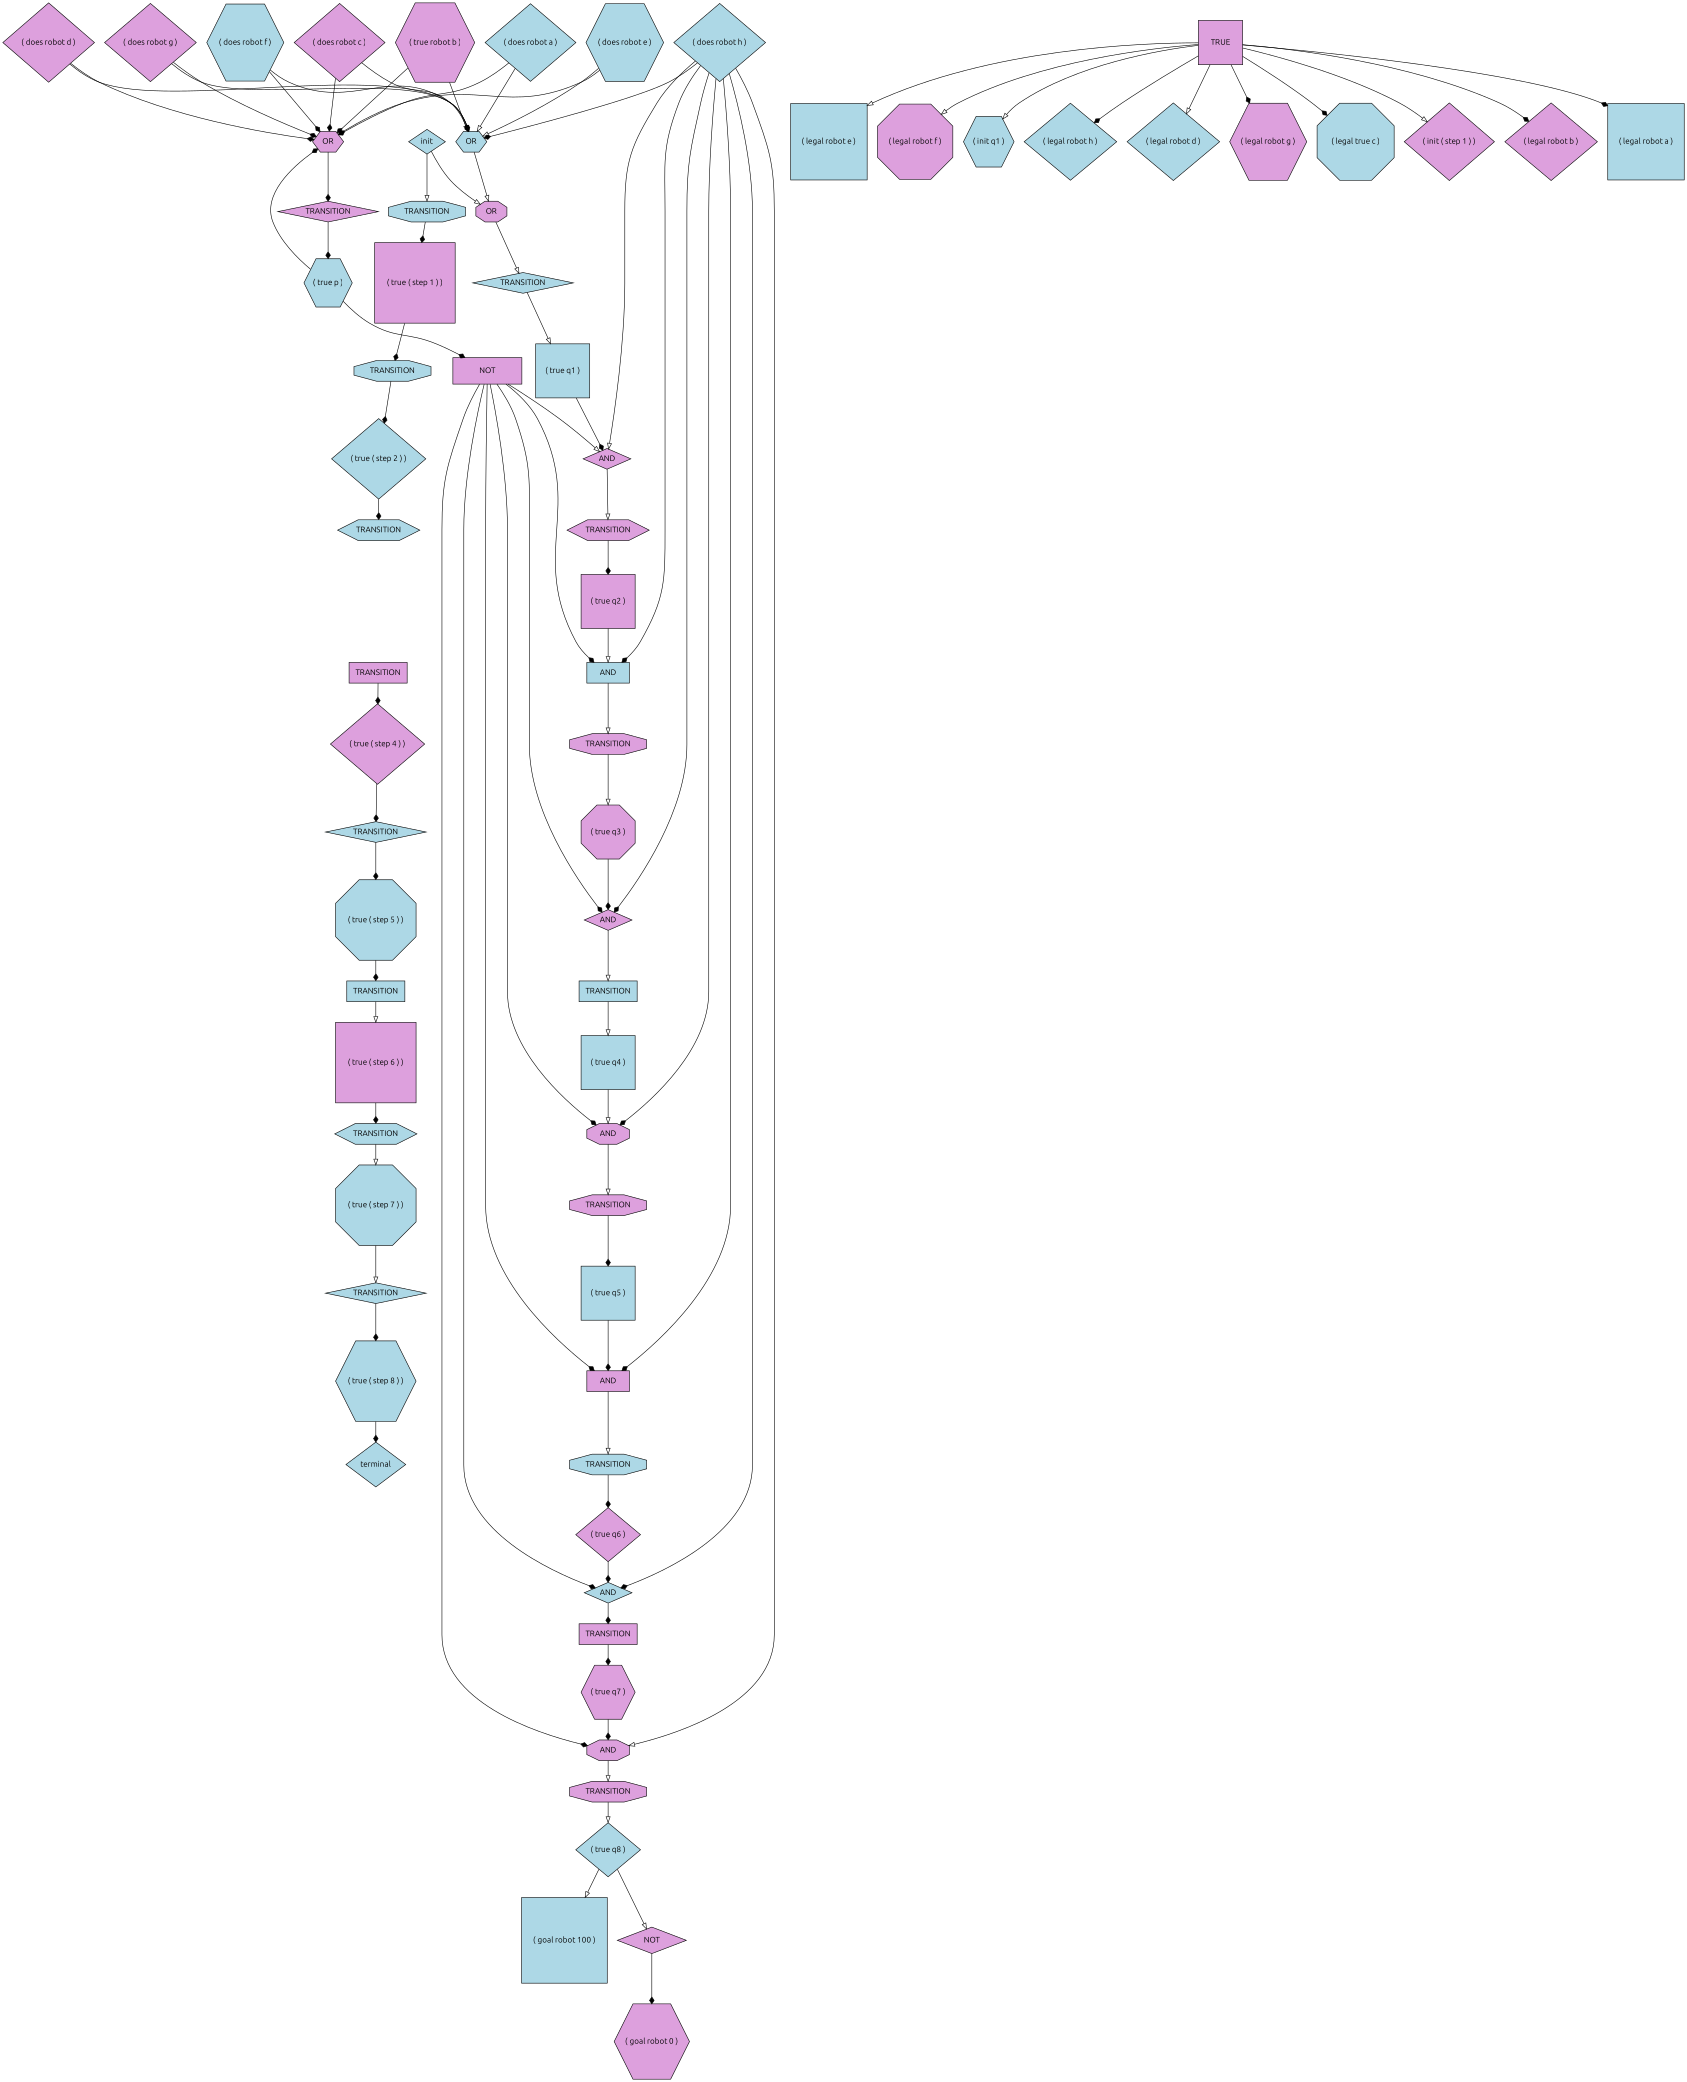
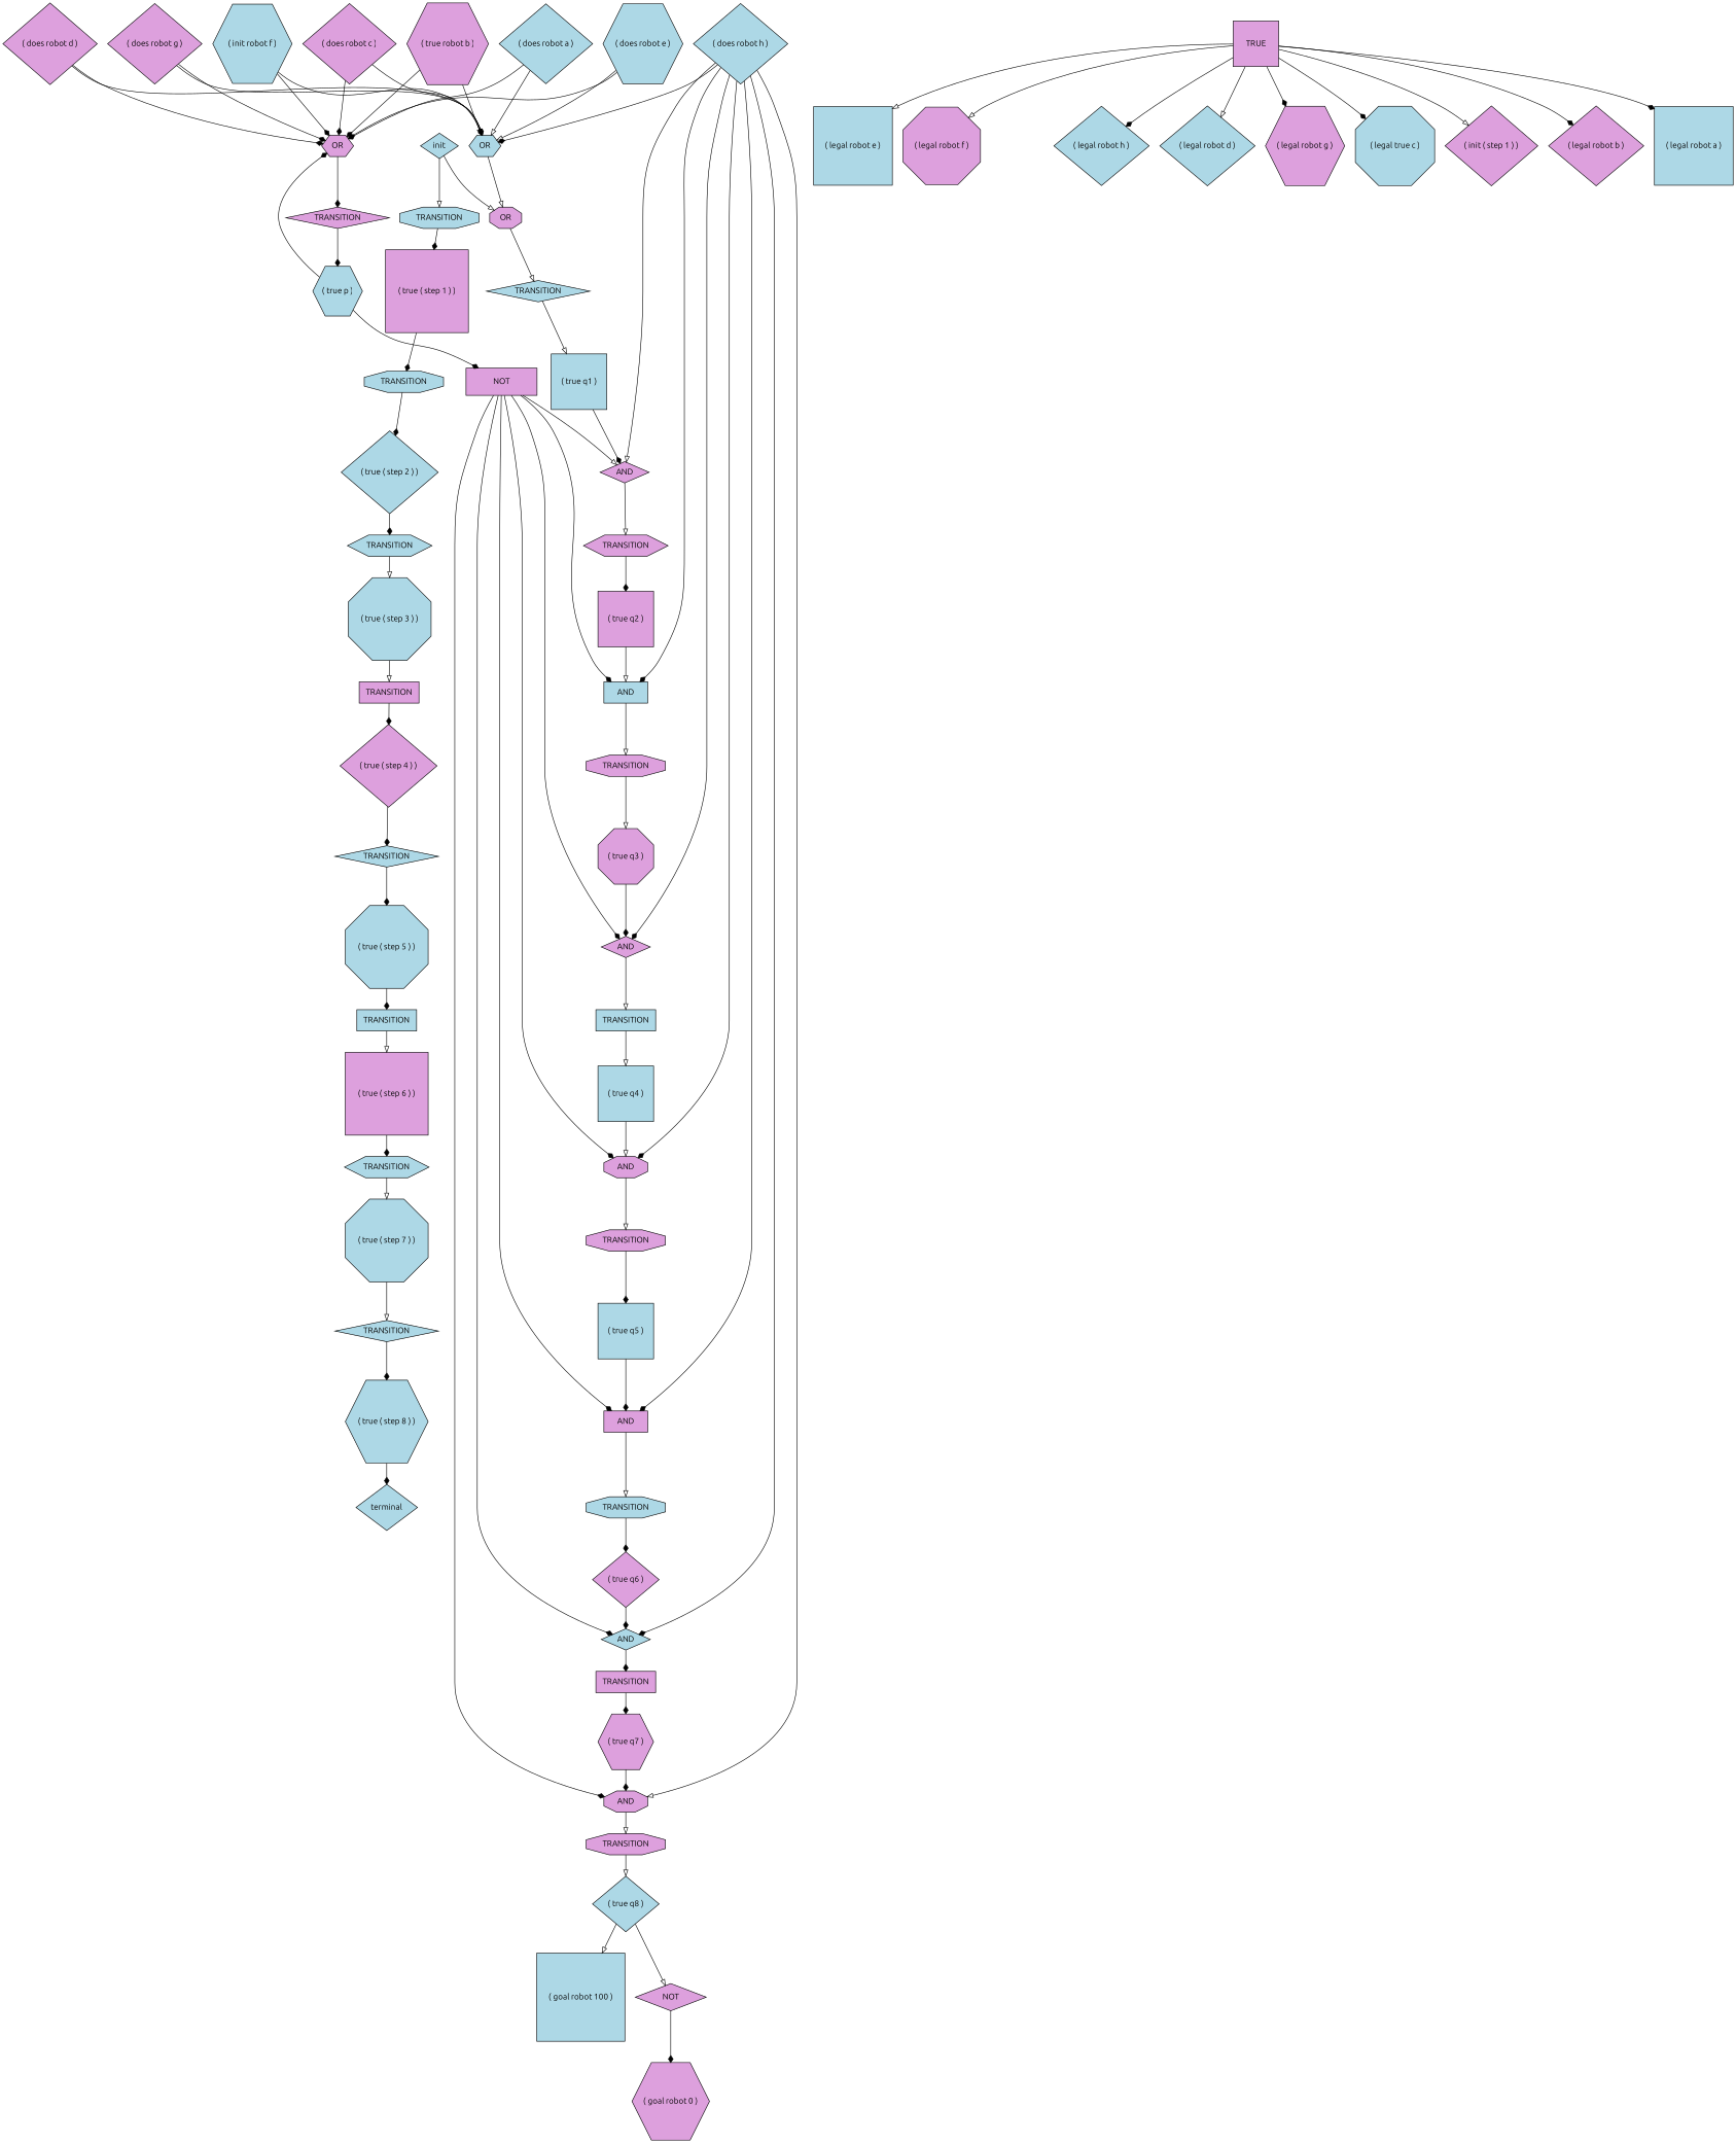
  digraph {
    fontname=Ubuntu
    node [fillcolor=lightblue fontname=Ubuntu shape=diamond style=filled]
    edge [arrowhead=diamond fontname=Ubuntu]
    n1 [fillcolor=plum height=0.5 label=TRANSITION shape=box width=1.4028]
    n2 [fillcolor=plum height=1.2999 label="( true q7 )" shape=hexagon width=1.2999]
    n3 [fillcolor=plum height=0.5 label=AND shape=octagon width=1.0265]
    n4 [fillcolor=plum height=0.5 label=TRANSITION shape=octagon width=1.4028]
    n5 [height=1.2999 label="( true q8 )" width=1.2999]
    n6 [fillcolor=plum height=1.068 label=TRUE shape=box width=1.068]
    n7 [height=1.8415 label="( legal robot e )" shape=box width=1.8415]
    n8 [fillcolor=plum height=1.8234 label="( legal robot f )" shape=octagon width=1.8234]
-   n9 [height=1.2277 label="( init q1 )" shape=hexagon width=1.2277]
    n10 [height=1.8596 label="( legal robot h )" width=1.8596]
    n11 [height=1.8776 label="( legal robot d )" width=1.8776]
    n12 [fillcolor=plum height=1.8596 label="( legal robot g )" shape=hexagon width=1.8596]
    n13 [height=1.8596 label="( legal true c )" shape=octagon width=1.8596]
    n14 [fillcolor=plum height=1.8776 label="( init ( step 1 ) )" width=1.8776]
    n15 [fillcolor=plum height=1.8776 label="( legal robot b )" width=1.8776]
    n16 [height=1.8415 label="( legal robot a )" shape=box width=1.8415]
    n17 [height=0.5 label=TRANSITION width=1.4028]
    n18 [height=1.2999 label="( true q1 )" shape=box width=1.2999]
    n19 [fillcolor=plum height=0.5 label=AND width=1.0265]
    n20 [fillcolor=plum height=0.5 label=TRANSITION shape=hexagon width=1.4028]
    n21 [fillcolor=plum height=1.2999 label="( true q2 )" shape=box width=1.2999]
    n22 [height=1.9498 label="( true ( step 8 ) )" shape=hexagon width=1.9498]
    n23 [height=1.0832 label=terminal width=1.0832]
    n24 [height=0.5 label=AND width=1.0265]
    n25 [fillcolor=plum height=1.9498 label="( true ( step 6 ) )" shape=box width=1.9498]
    n26 [height=0.5 label=TRANSITION shape=hexagon width=1.4028]
    n27 [height=1.9498 label="( true ( step 7 ) )" shape=octagon width=1.9498]
    n28 [height=0.5 label=TRANSITION width=1.4028]
    n29 [fillcolor=plum height=0.5 label=TRANSITION width=1.4028]
    n30 [height=1.1735 label="( true p )" shape=hexagon width=1.1735]
    n31 [fillcolor=plum height=0.63889 label=NOT shape=box width=1.661]
    n32 [fillcolor=plum height=0.5 label=OR shape=hexagon width=0.75]
    n33 [height=0.5 label=AND shape=box width=1.0265]
    n34 [fillcolor=plum height=0.5 label=AND shape=box width=1.0265]
    n35 [fillcolor=plum height=0.5 label=AND width=1.0265]
    n36 [fillcolor=plum height=0.5 label=AND shape=octagon width=1.0265]
    n37 [fillcolor=plum height=0.5 label=TRANSITION shape=octagon width=1.4028]
    n38 [height=0.5 label=TRANSITION shape=octagon width=1.4028]
    n39 [height=0.5 label=TRANSITION shape=box width=1.4028]
    n40 [fillcolor=plum height=0.5 label=TRANSITION shape=octagon width=1.4028]
    n41 [height=0.59578 label=init width=0.59578]
    n42 [fillcolor=plum height=0.5 label=OR shape=octagon width=0.75]
    n43 [height=0.5 label=TRANSITION shape=octagon width=1.4028]
    n44 [fillcolor=plum height=1.9498 label="( true ( step 1 ) )" shape=box width=1.9498]
    n45 [height=0.5 label=TRANSITION shape=octagon width=1.4028]
    n46 [height=1.9498 label="( true ( step 2 ) )" width=1.9498]
    n47 [height=0.5 label=TRANSITION width=1.4028]
    n48 [height=1.9498 label="( true ( step 5 ) )" shape=octagon width=1.9498]
    n49 [height=0.5 label=TRANSITION shape=box width=1.4028]
    n50 [height=1.8957 label="( does robot h )" width=1.8957]
    n51 [height=0.5 label=OR shape=hexagon width=0.75]
    n52 [fillcolor=plum height=1.2999 label="( true q3 )" shape=octagon width=1.2999]
    n53 [fillcolor=plum height=1.2999 label="( true q6 )" width=1.2999]
    n54 [height=1.2999 label="( true q4 )" shape=box width=1.2999]
    n55 [height=1.2999 label="( true q5 )" shape=box width=1.2999]
    n56 [height=2.0762 label="( goal robot 100 )" shape=box width=2.0762]
    n57 [fillcolor=plum height=0.63889 label=NOT width=1.661]
    n58 [height=0.5 label=TRANSITION shape=hexagon width=1.4028]
+   n59 [height=1.9498 label="( true ( step 3 ) )" shape=octagon width=1.9498]
    n60 [fillcolor=plum height=0.5 label=TRANSITION shape=box width=1.4028]
    n61 [height=1.8776 label="( does robot e )" shape=hexagon width=1.8776]
    n62 [fillcolor=plum height=1.9137 label="( does robot d )" width=1.9137]
    n63 [fillcolor=plum height=1.8234 label="( goal robot 0 )" shape=hexagon width=1.8234]
    n64 [fillcolor=plum height=1.8957 label="( does robot g )" width=1.8957]
-   n65 [height=1.8596 label="( does robot f )" shape=hexagon width=1.8596]
+   n65 [height=1.8596 label="( init robot f )" shape=hexagon width=1.8596]
    n66 [fillcolor=plum height=1.9498 label="( true ( step 4 ) )" width=1.9498]
    n67 [fillcolor=plum height=1.8957 label="( does robot c )" width=1.8957]
    n68 [fillcolor=plum height=1.9137 label="( true robot b )" shape=hexagon width=1.9137]
    n69 [height=1.8776 label="( does robot a )" width=1.8776]
    n1 -> n2
    n2 -> n3
    n3 -> n4 [arrowhead=onormal]
    n4 -> n5 [arrowhead=onormal]
    n5 -> n56 [arrowhead=onormal]
    n5 -> n57 [arrowhead=onormal]
    n6 -> n7 [arrowhead=onormal]
    n6 -> n8 [arrowhead=onormal]
-   n6 -> n9 [arrowhead=onormal]
    n6 -> n10
    n6 -> n11 [arrowhead=onormal]
    n6 -> n12
    n6 -> n13
    n6 -> n14 [arrowhead=onormal]
    n6 -> n15
    n6 -> n16
    n17 -> n18 [arrowhead=onormal]
    n18 -> n19
    n19 -> n20 [arrowhead=onormal]
    n20 -> n21
    n21 -> n33 [arrowhead=onormal]
    n22 -> n23
    n24 -> n1
    n25 -> n26
    n26 -> n27 [arrowhead=onormal]
    n27 -> n28 [arrowhead=onormal]
    n28 -> n22
    n29 -> n30
    n30 -> n31
    n30 -> n32
    n31 -> n3
    n31 -> n19 [arrowhead=onormal]
    n31 -> n24
    n31 -> n33
    n31 -> n34
    n31 -> n35
    n31 -> n36
    n32 -> n29
    n33 -> n37 [arrowhead=onormal]
    n34 -> n38 [arrowhead=onormal]
    n35 -> n39 [arrowhead=onormal]
    n36 -> n40 [arrowhead=onormal]
    n37 -> n52 [arrowhead=onormal]
    n38 -> n53
    n39 -> n54 [arrowhead=onormal]
    n40 -> n55
    n41 -> n42 [arrowhead=onormal]
    n41 -> n43 [arrowhead=onormal]
    n42 -> n17 [arrowhead=onormal]
    n43 -> n44
    n44 -> n45
    n45 -> n46
    n46 -> n58
    n47 -> n48
    n48 -> n49
    n49 -> n25 [arrowhead=onormal]
    n50 -> n3 [arrowhead=onormal]
    n50 -> n19 [arrowhead=onormal]
    n50 -> n24
    n50 -> n33
    n50 -> n34
    n50 -> n35
    n50 -> n36
    n50 -> n51
    n51 -> n42 [arrowhead=onormal]
    n52 -> n35
    n53 -> n24
    n54 -> n36 [arrowhead=onormal]
    n55 -> n34
    n57 -> n63
+   n58 -> n59 [arrowhead=onormal]
+   n59 -> n60 [arrowhead=onormal]
    n60 -> n66
    n61 -> n32
    n61 -> n51 [arrowhead=onormal]
    n62 -> n32
    n62 -> n51
    n64 -> n32
    n64 -> n51 [arrowhead=onormal]
    n65 -> n32
    n65 -> n51 [arrowhead=onormal]
    n66 -> n47
    n67 -> n32
    n67 -> n51
    n68 -> n32
    n68 -> n51 [arrowhead=onormal]
    n69 -> n32
    n69 -> n51 [arrowhead=onormal]
  }
